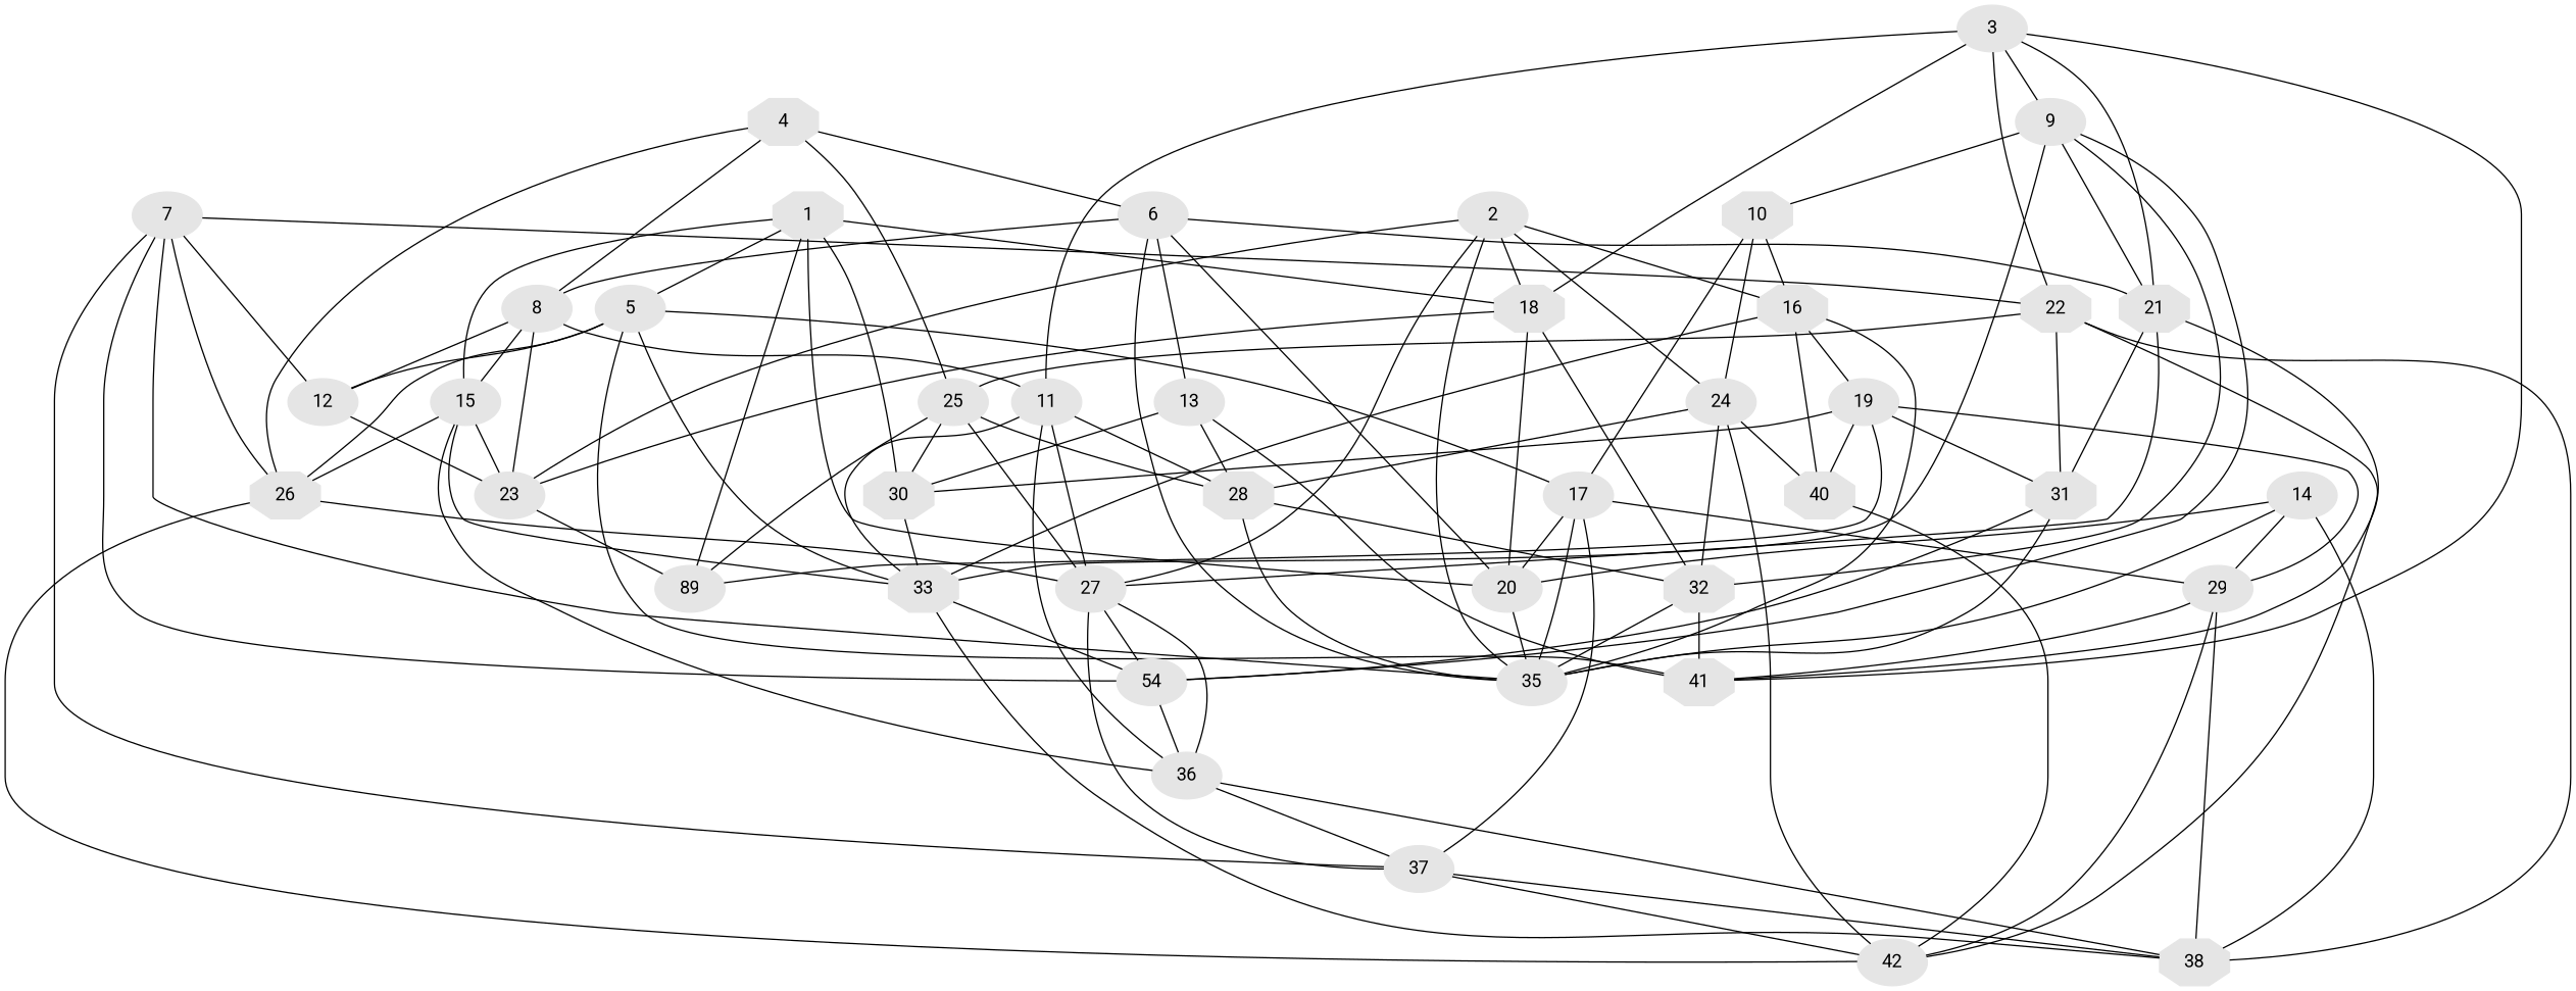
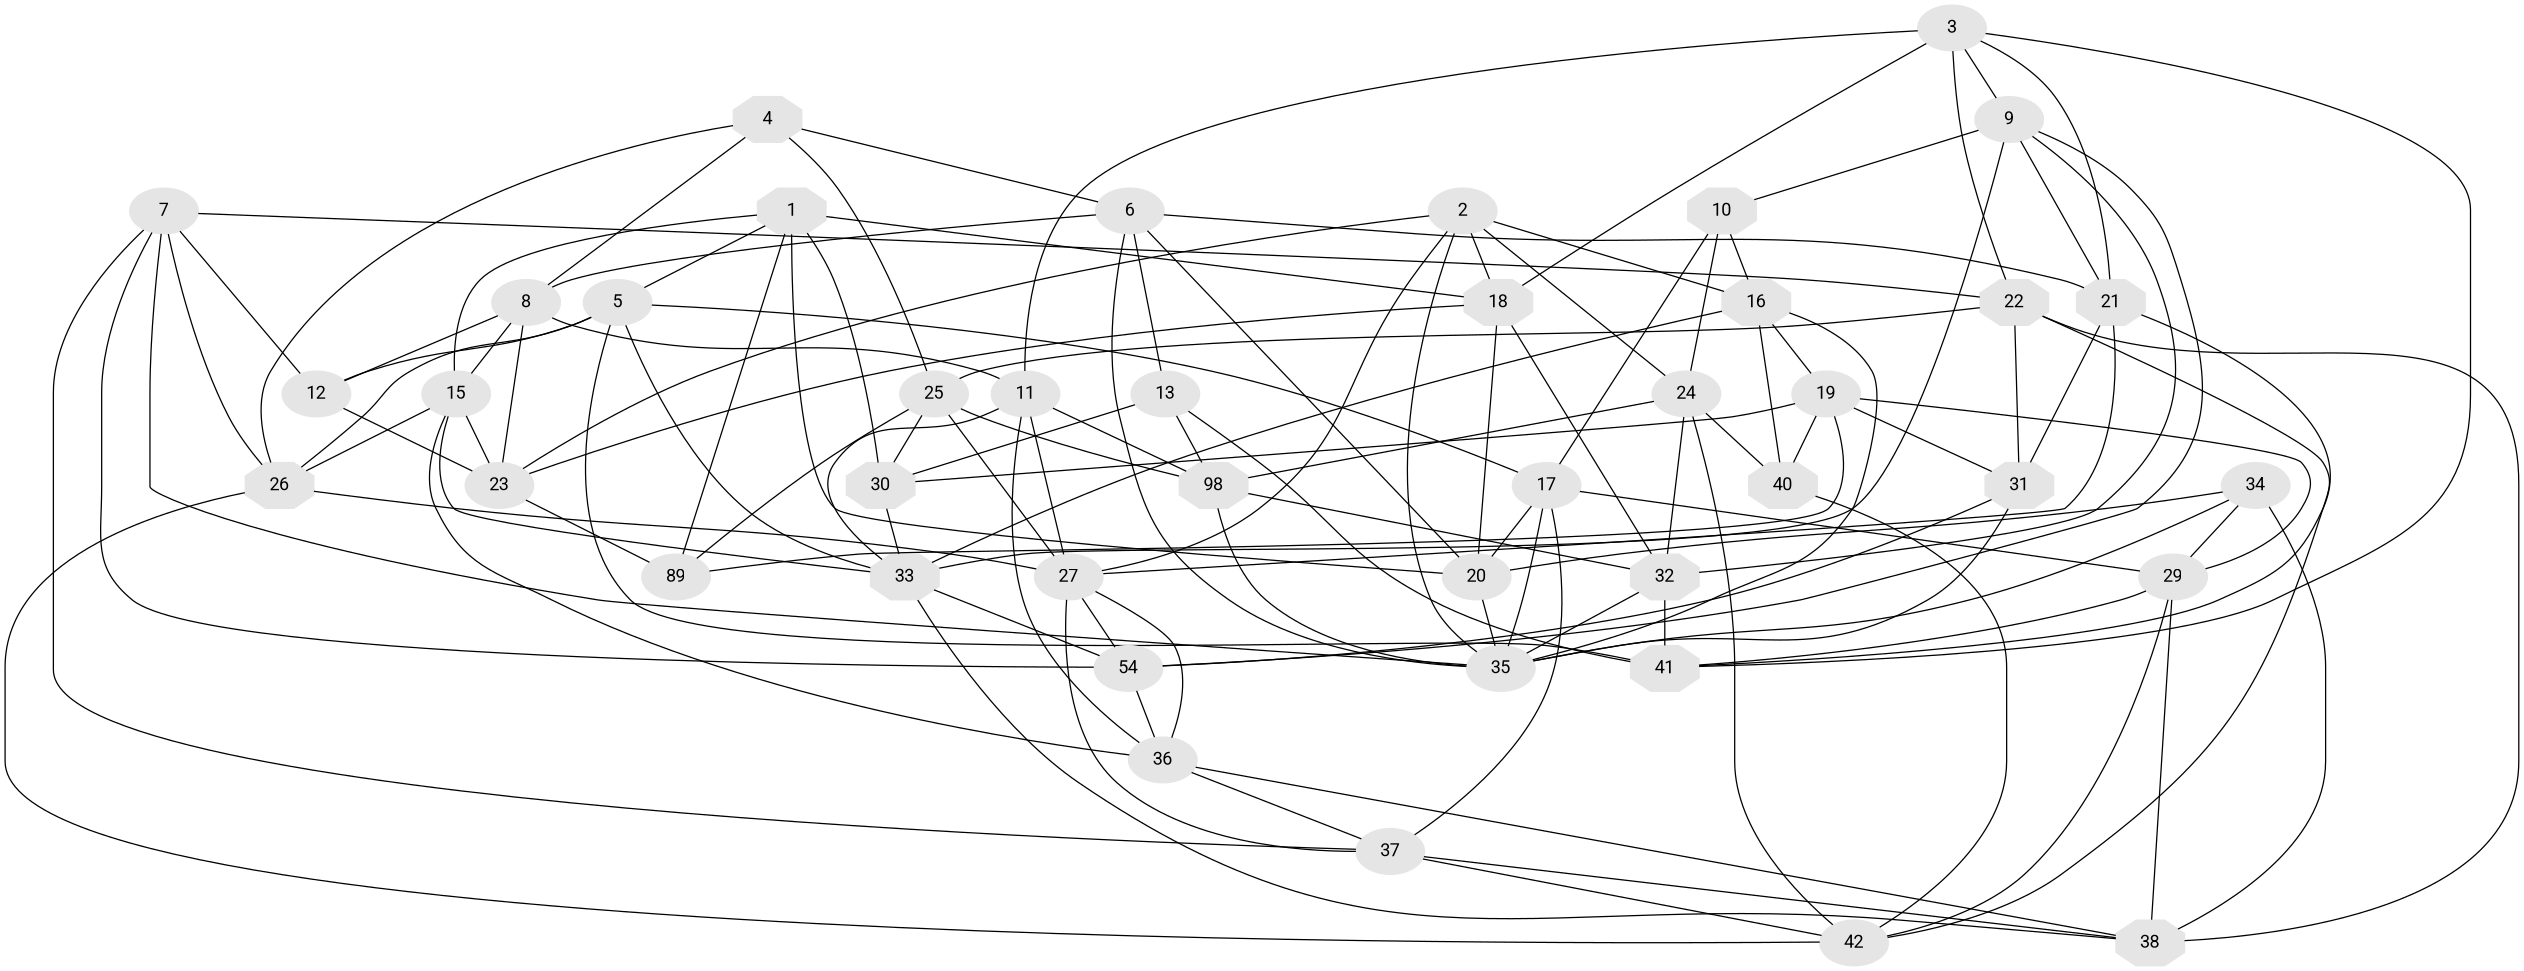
  graph {
    fontname=Roboto
    node [color=gray90 fontname=Roboto shape=ellipse style=filled]
    edge [fontname=Roboto weight=1.0]
    1 [shape=octagon]
    5
    15
    18 [shape=octagon]
    20
    30 [shape=octagon]
    n7 [label=89]
    41 [shape=octagon]
    26 [shape=octagon]
    12
    17
    33 [shape=octagon]
    23
    36
    32 [shape=octagon]
    35
    2
    16 [shape=octagon]
    24
    27
    19
    40 [shape=octagon]
-   28 [shape=octagon]
+   28 [shape=octagon label=98]
    42
    n25 [label=54]
    37
    3
    9
    11
    21 [shape=octagon]
    22 [shape=octagon]
    10 [shape=octagon]
    31 [shape=octagon]
    38 [shape=octagon]
    25
    4 [shape=octagon]
    6
    8
    13
    29
    7
-   14
+   14 [label=34]
    1 -- 5
    1 -- 15
    1 -- 18
    1 -- 20
    1 -- 30
    1 -- n7
    5 -- 41
    5 -- 26
    5 -- 12
    5 -- 17
    5 -- 33
    15 -- 26
    15 -- 33
    15 -- 23
    15 -- 36
    18 -- 20
    18 -- 23
    18 -- 32
    20 -- 35
    30 -- 33
    26 -- 27
    26 -- 42
    12 -- 23
    17 -- 20
    17 -- 35
    17 -- 37
    17 -- 29
    33 -- n25
    33 -- 38
    23 -- n7
    36 -- 37
    36 -- 38
    32 -- 41
    32 -- 35
    2 -- 18
    2 -- 23
    2 -- 35
    2 -- 16
    2 -- 24
    2 -- 27
    16 -- 33
    16 -- 35
    16 -- 19
    16 -- 40
    24 -- 32
    24 -- 40
    24 -- 28
    24 -- 42
    27 -- 36
    27 -- n25
    27 -- 37
    19 -- 30
    19 -- n7
    19 -- 40
    19 -- 31
    19 -- 29
    40 -- 42
    28 -- 32
    28 -- 35
    n25 -- 36
    37 -- 42
    37 -- 38
    3 -- 18
    3 -- 41
    3 -- 9
    3 -- 11
    3 -- 21
    3 -- 22
    9 -- 33
    9 -- 32
    9 -- n25
    9 -- 21
    9 -- 10
    11 -- 33
    11 -- 36
    11 -- 27
    11 -- 28
    21 -- 41
    21 -- 27
    21 -- 31
    22 -- 42
    22 -- 31
    22 -- 38
    22 -- 25
    10 -- 17
    10 -- 16
    10 -- 24
    31 -- 35
    31 -- n25
    25 -- 30 [weight=2.0]
    25 -- n7
    25 -- 27
    25 -- 28
    4 -- 26
    4 -- 25
    4 -- 6
    4 -- 8
    6 -- 20
    6 -- 35
    6 -- 21
    6 -- 8
    6 -- 13
    8 -- 15
    8 -- 12
    8 -- 23
    8 -- 11
    13 -- 30
    13 -- 41
    13 -- 28
    29 -- 41
    29 -- 42
    29 -- 38
    7 -- 26
    7 -- 12
    7 -- 35
    7 -- n25
    7 -- 37
    7 -- 22
    14 -- 20
    14 -- 35
    14 -- 38
    14 -- 29
  }
